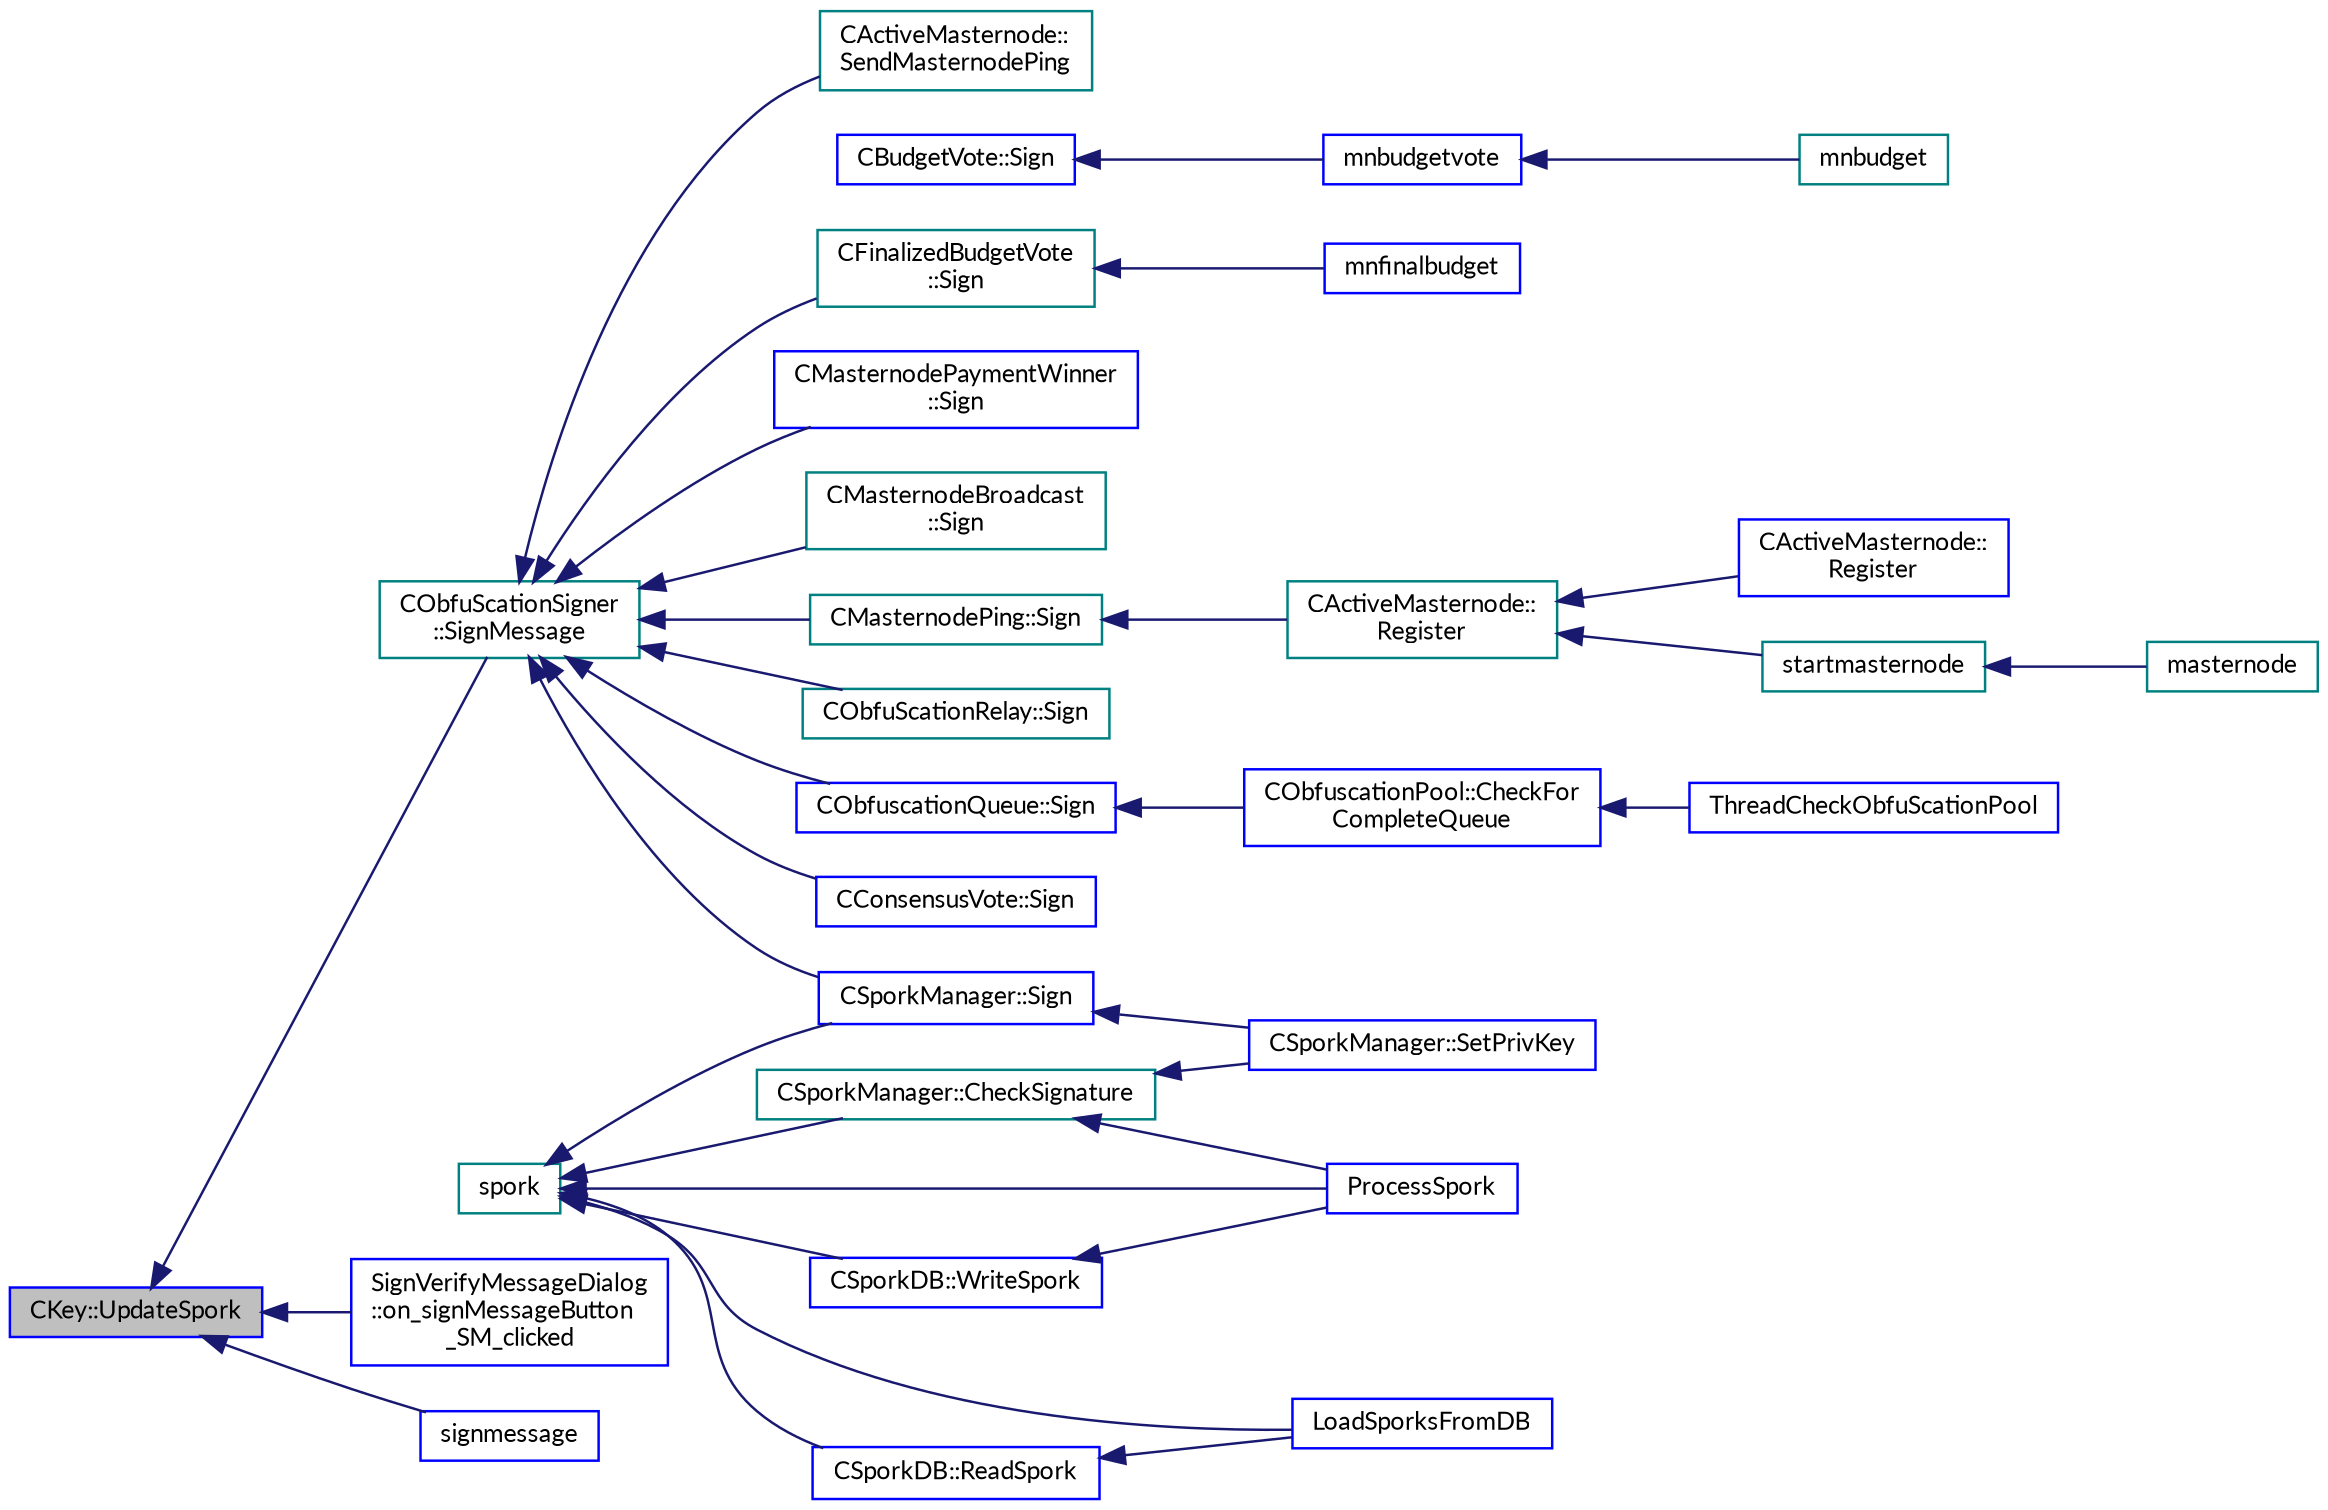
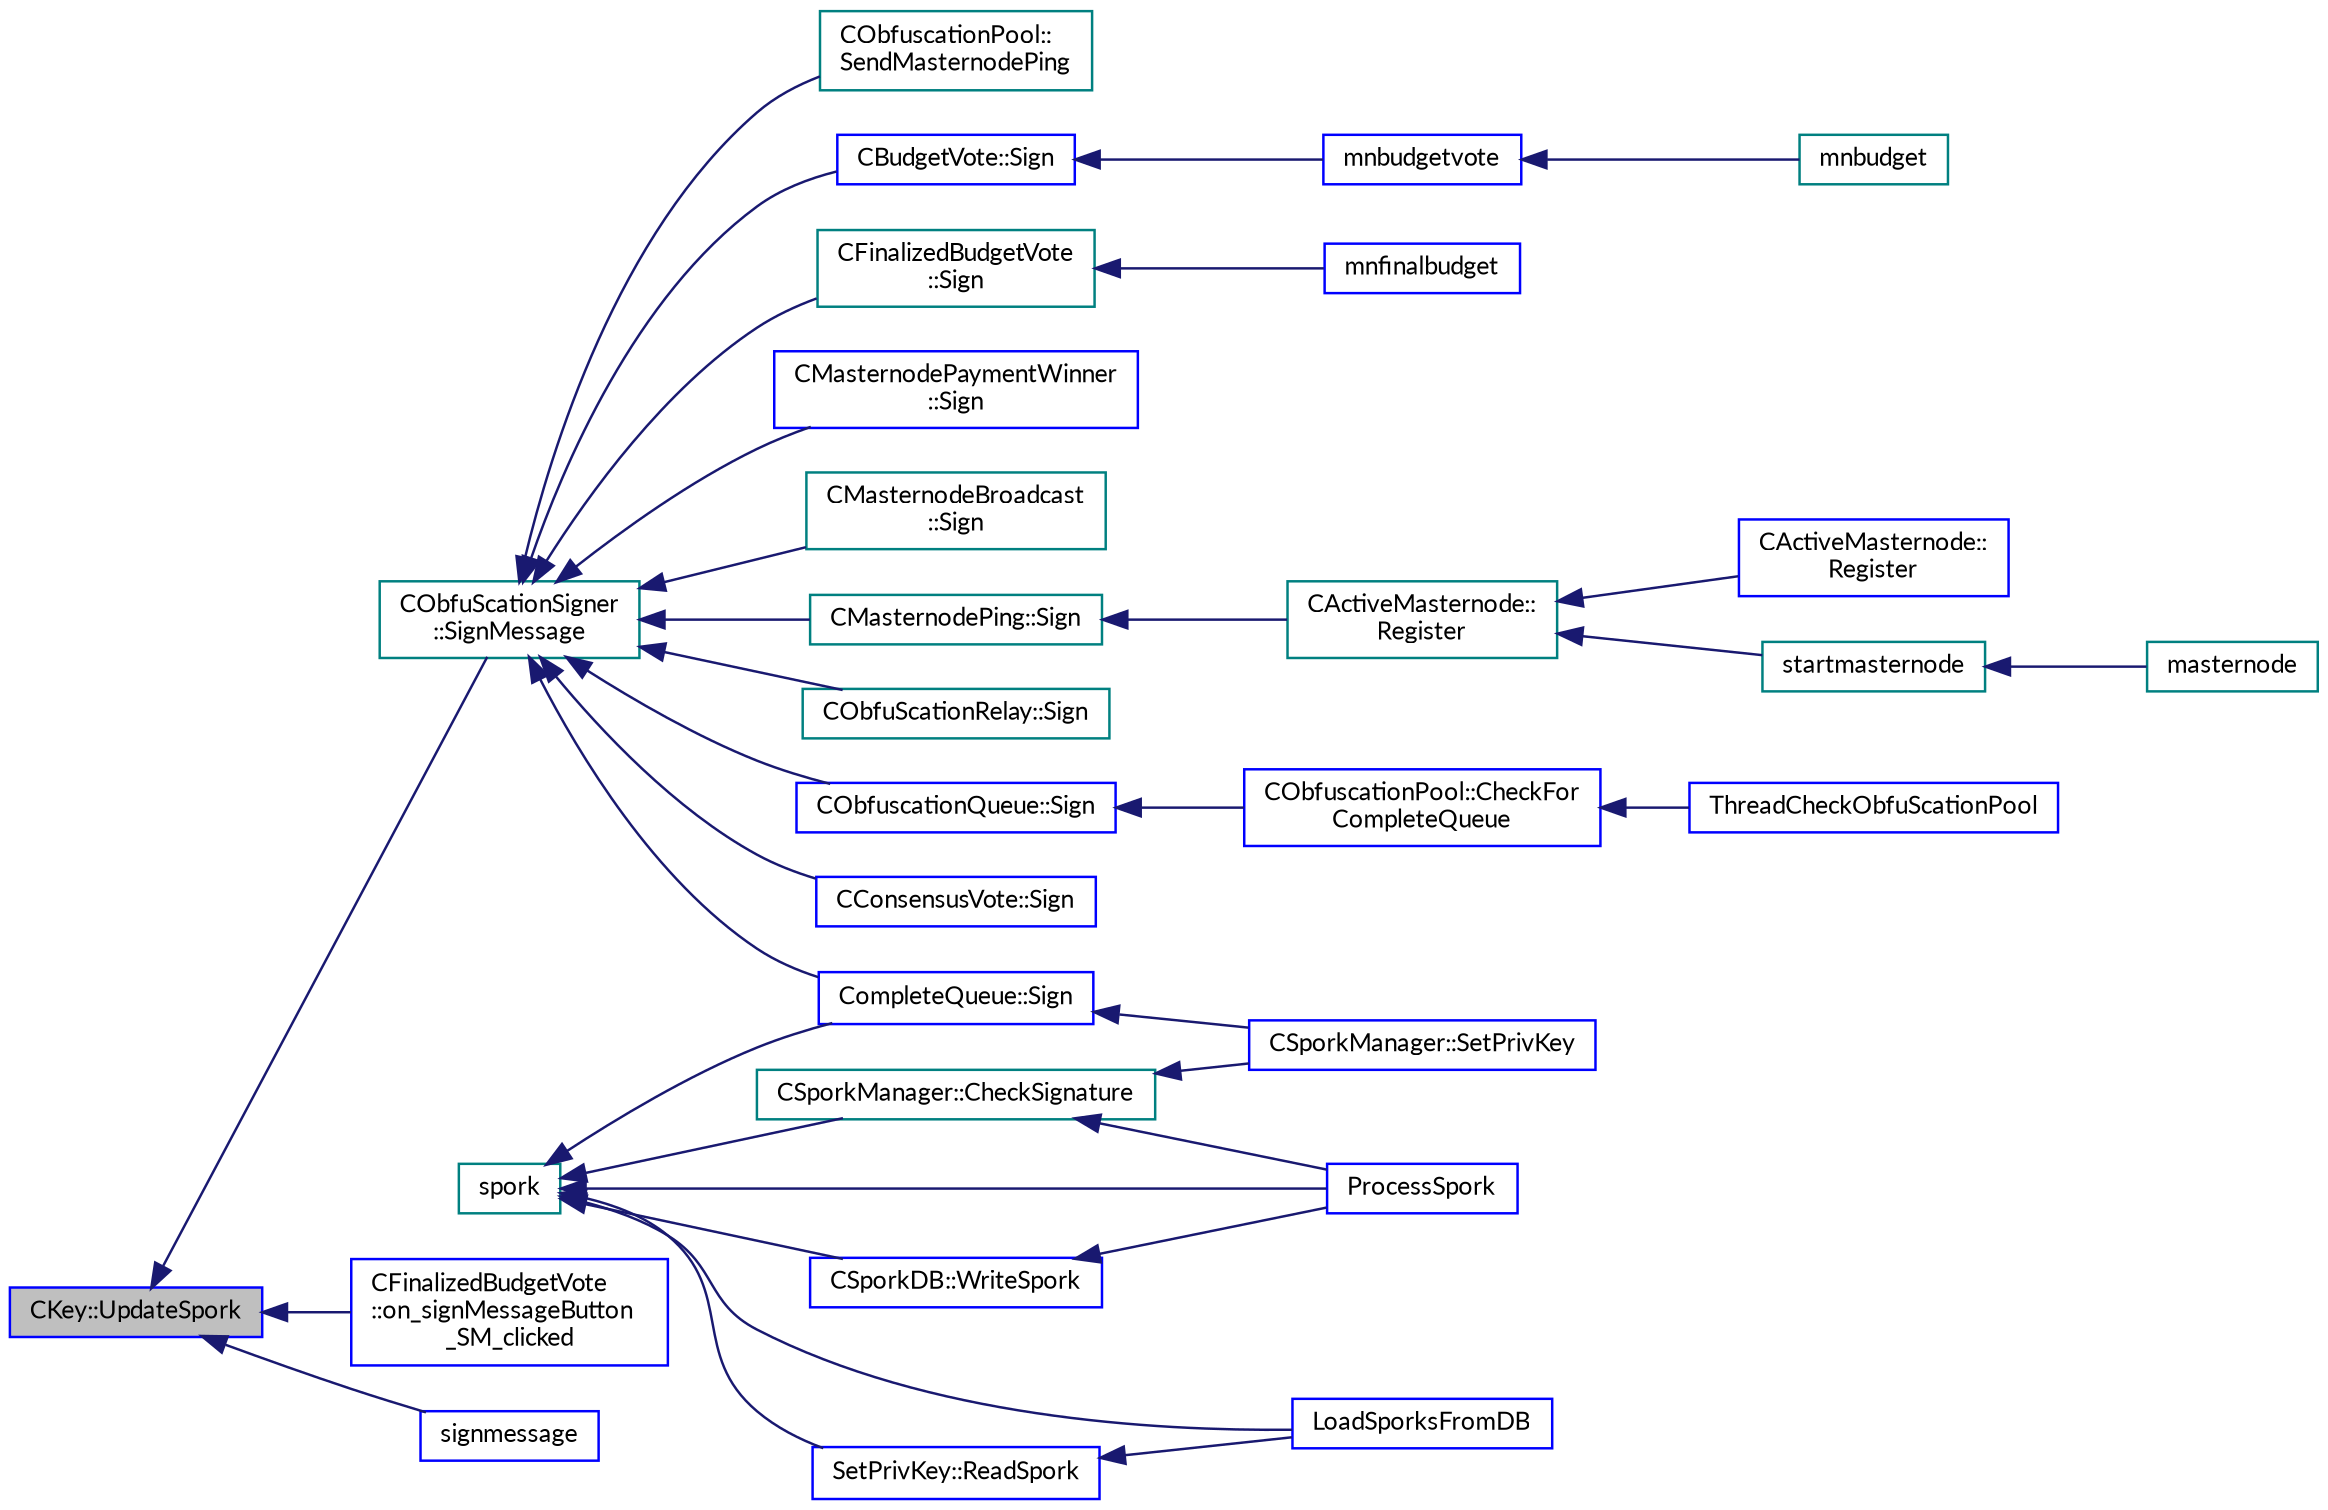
  digraph {
    fontname=Lato
    rankdir=LR
    node [color=blue fillcolor=white fontname=Lato fontsize=10 shape=record style=filled]
    edge [color=midnightblue dir=back fontname=Lato fontsize=10 labelfontname=Helvetica labelfontsize=10 style=solid]
    n1 [fillcolor=grey75 fontcolor=black height=0.2 label="CKey::UpdateSpork" width=0.4]
    n2 [color=teal height=0.2 label="CObfuScationSigner\l::SignMessage" width=0.4]
-   n3 [height=0.2 label="SignVerifyMessageDialog\l::on_signMessageButton\l_SM_clicked" width=0.4]
+   n3 [height=0.2 label="CFinalizedBudgetVote\l::on_signMessageButton\l_SM_clicked" width=0.4]
    n4 [height=0.2 label=signmessage width=0.4]
-   n5 [color=teal height=0.2 label="CActiveMasternode::\lSendMasternodePing" width=0.4]
+   n5 [color=teal height=0.2 label="CObfuscationPool::\lSendMasternodePing" width=0.4]
    n6 [height=0.2 label="CBudgetVote::Sign" width=0.4]
    n7 [color=teal height=0.2 label="CFinalizedBudgetVote\l::Sign" width=0.4]
    n8 [height=0.2 label="CMasternodePaymentWinner\l::Sign" width=0.4]
    n9 [color=teal height=0.2 label="CMasternodeBroadcast\l::Sign" width=0.4]
    n10 [color=teal height=0.2 label="CMasternodePing::Sign" width=0.4]
    n11 [color=teal height=0.2 label="CObfuScationRelay::Sign" width=0.4]
    n12 [height=0.2 label="CObfuscationQueue::Sign" width=0.4]
-   n13 [height=0.2 label="CSporkManager::Sign" width=0.4]
+   n13 [height=0.2 label="CompleteQueue::Sign" width=0.4]
    n14 [height=0.2 label="CConsensusVote::Sign" width=0.4]
    n15 [height=0.2 label=mnbudgetvote width=0.4]
    n16 [height=0.2 label=mnfinalbudget width=0.4]
    n17 [color=teal height=0.2 label="CActiveMasternode::\lRegister" width=0.4]
    n18 [height=0.2 label="CObfuscationPool::CheckFor\lCompleteQueue" width=0.4]
    n19 [height=0.2 label="CSporkManager::SetPrivKey" width=0.4]
    n20 [color=teal height=0.2 label=mnbudget width=0.4]
    n21 [height=0.2 label="CActiveMasternode::\lRegister" width=0.4]
    n22 [color=teal height=0.2 label=startmasternode width=0.4]
    n23 [color=teal height=0.2 label=masternode width=0.4]
    n24 [height=0.2 label=ThreadCheckObfuScationPool width=0.4]
    n25 [color=teal height=0.2 label=spork width=0.4]
    n26 [height=0.2 label=LoadSporksFromDB width=0.4]
    n27 [height=0.2 label=ProcessSpork width=0.4]
    n28 [color=teal height=0.2 label="CSporkManager::CheckSignature" width=0.4]
    n29 [height=0.2 label="CSporkDB::WriteSpork" width=0.4]
-   n30 [height=0.2 label="CSporkDB::ReadSpork" width=0.4]
+   n30 [height=0.2 label="SetPrivKey::ReadSpork" width=0.4]
    n1 -> n2
    n1 -> n3
    n1 -> n4
    n2 -> n5
+   n2 -> n6
    n2 -> n7
    n2 -> n8
    n2 -> n9
    n2 -> n10
    n2 -> n11
    n2 -> n12
    n2 -> n13
    n2 -> n14
    n6 -> n15
    n7 -> n16
    n10 -> n17
    n12 -> n18
    n13 -> n19
    n15 -> n20
    n17 -> n21
    n17 -> n22
    n18 -> n24
    n22 -> n23
    n25 -> n13
    n25 -> n26
    n25 -> n27
    n25 -> n28
    n25 -> n29
    n25 -> n30
    n28 -> n19
    n28 -> n27
    n29 -> n27
    n30 -> n26
  }
